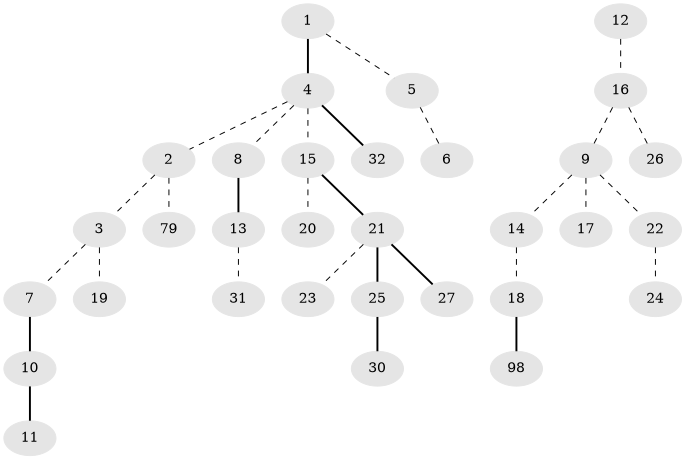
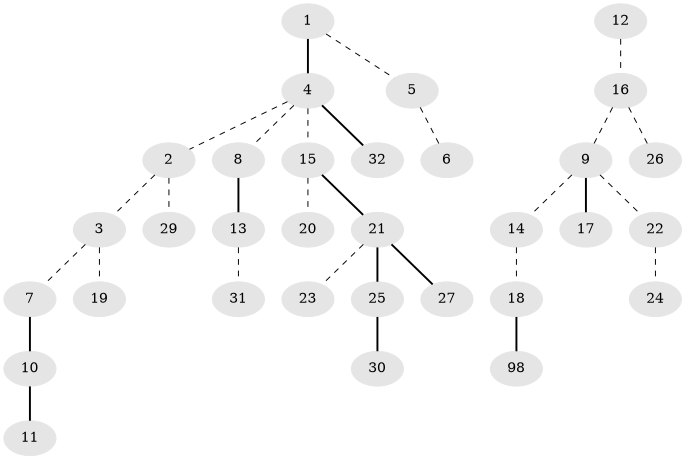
  graph {
    node [color=gray90 style=filled]
    edge [style=dashed weight=1.0]
    1
    4
    5
    2
    3
-   29 [label=79]
+   29
    8
    15
    32
    6
    7
    19
    10
    13
    20
    21
    9
    14
    17
    22
    12
    16
    11
    31
    18
    24
    26
    n28 [label=98]
    23
    25
    27
    30
    1 -- 4 [style=bold weight=2.0]
    1 -- 5
    4 -- 2
    4 -- 8
    4 -- 15
    4 -- 32 [style=bold]
    5 -- 6
    2 -- 3
    2 -- 29
    3 -- 7
    3 -- 19 [weight=2.0]
    8 -- 13 [style=bold weight=2.0]
    15 -- 20
    15 -- 21 [style=bold]
    7 -- 10 [style=bold weight=3.0]
    10 -- 11 [style=bold]
    13 -- 31
    21 -- 23
    21 -- 25 [style=bold]
    21 -- 27 [style=bold]
    9 -- 14
-   9 -- 17
+   9 -- 17 [style=bold]
    9 -- 22
    14 -- 18
    22 -- 24
    12 -- 16
    16 -- 9
    16 -- 26
    18 -- n28 [style=bold]
    25 -- 30 [style=bold weight=2.0]
  }
